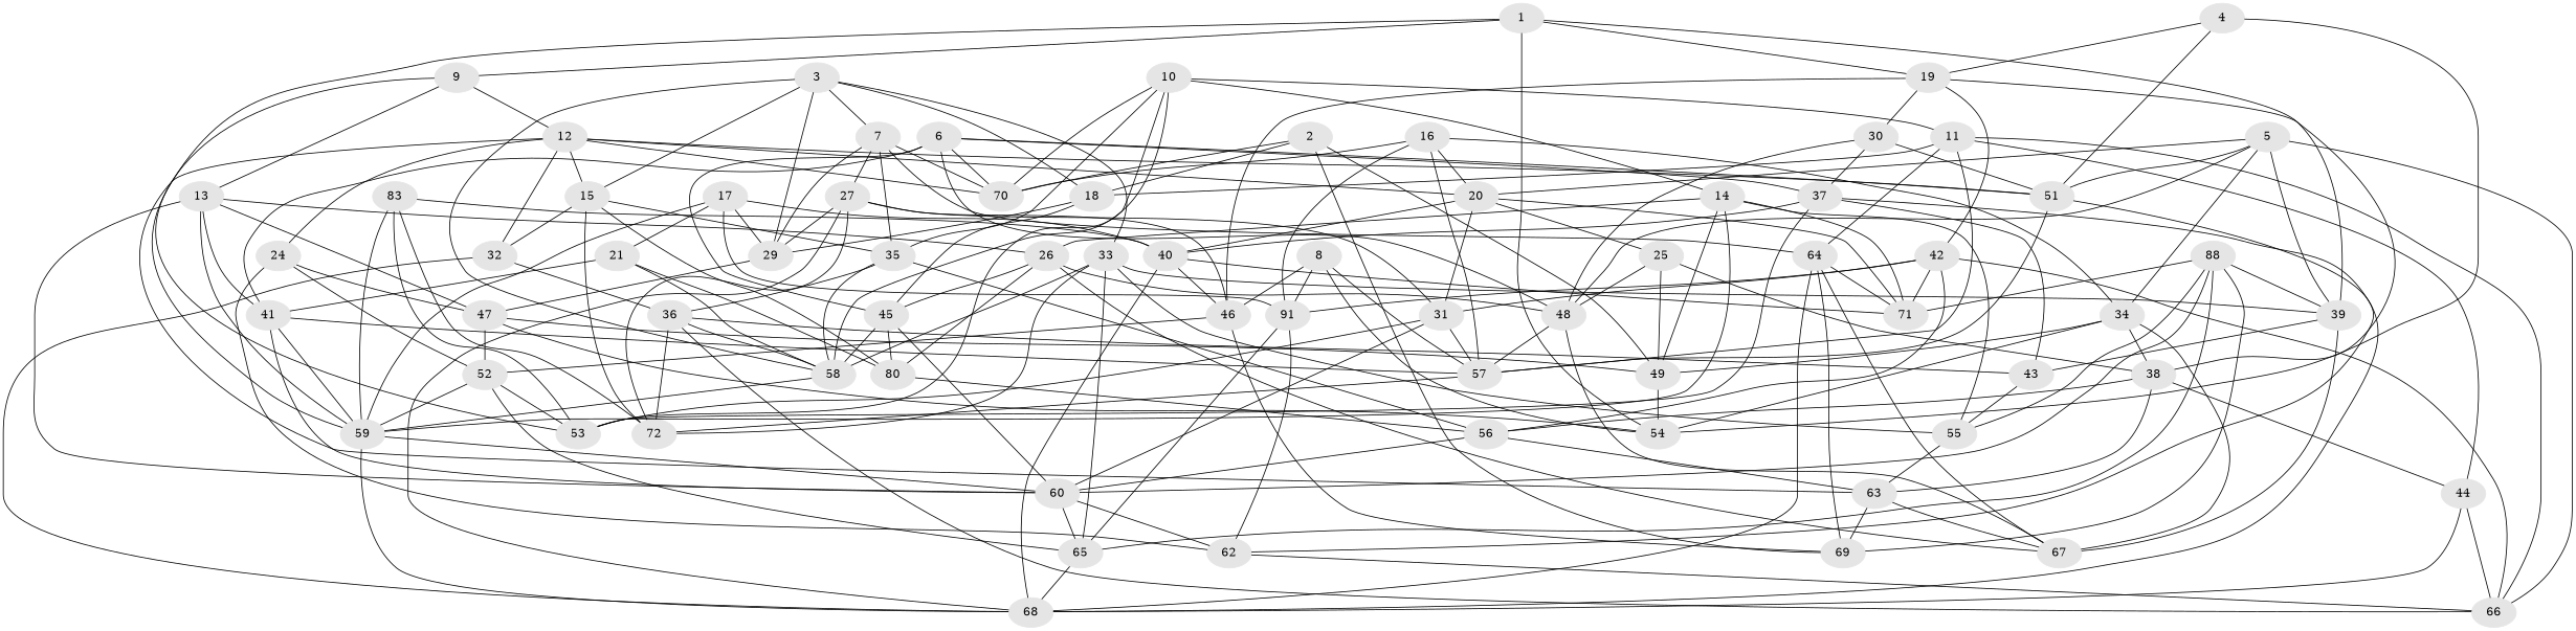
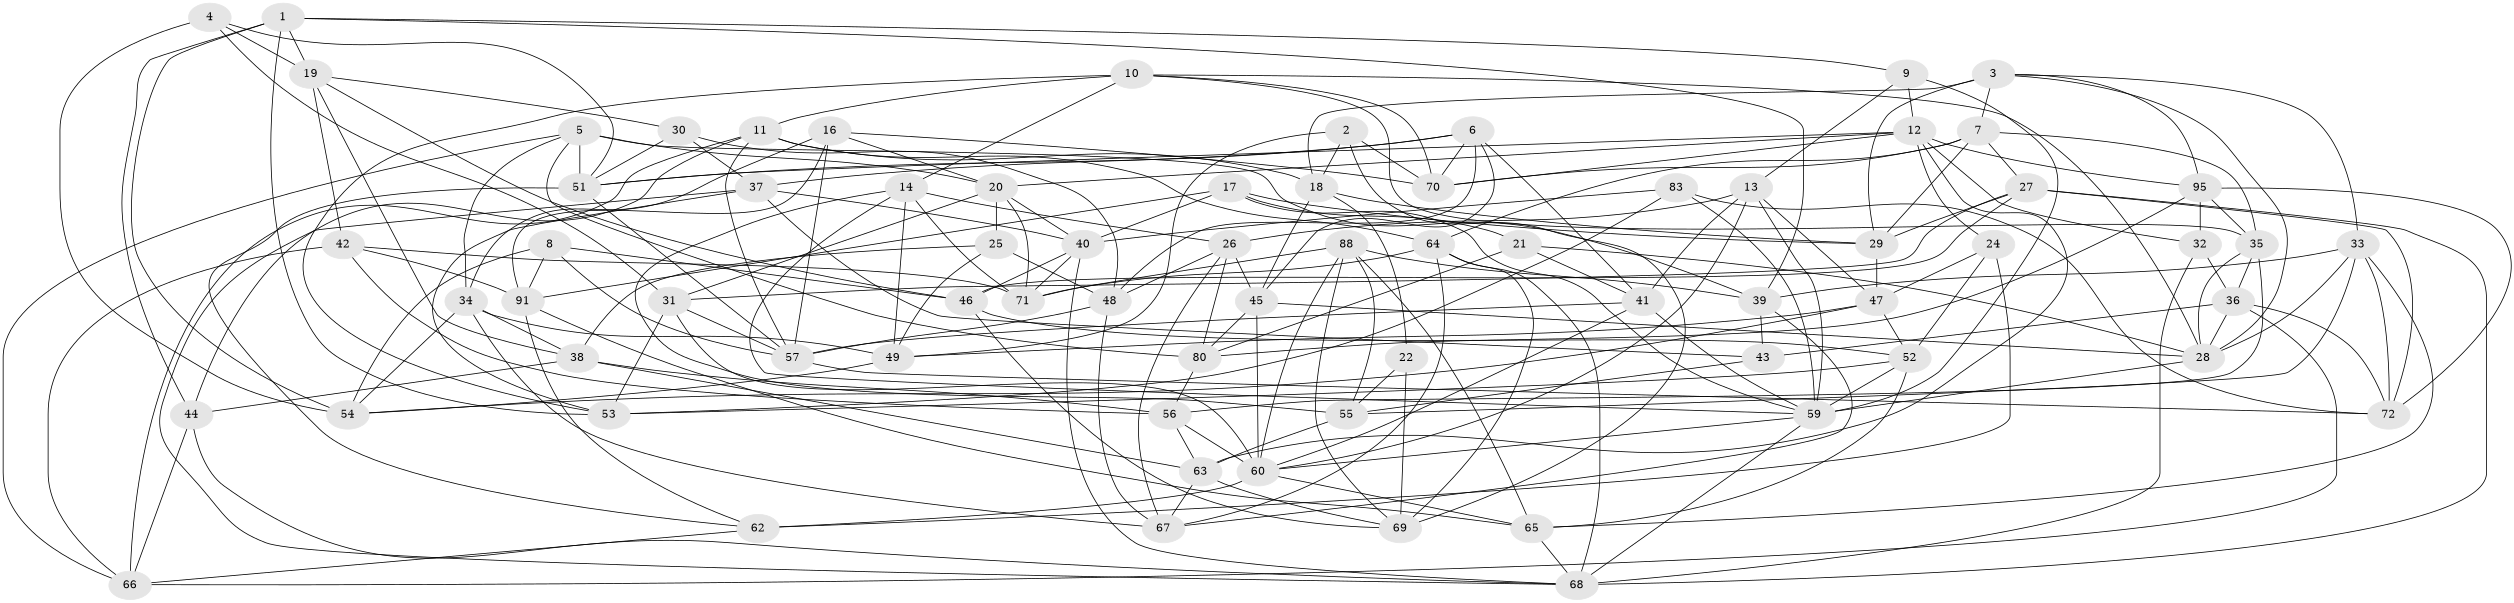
  graph {
    node [color=gray90 style=filled]
    edge [weight=1.0]
    1
    9
    19
    39
    44
    53
    54
    12
    13
    59
    46
    30
    38
    42
    67
    43
    66
    68
    2
    18
    49
    69
    70
    29
    45
+   22
    3
    7
-   15
+   15 [label=95]
    33
-   58
+   58 [label=28]
    27
    35
    64
    n35 [label=80]
    32
    72
    47
    55
    65
    4
    31
    51
    57
    60
    62
    5
    20
    34
    71
    40
    25
    56
    6
    37
    41
    48
    36
    8
    n60 [label=91]
    52
    24
    63
    26
    10
    11
    14
    16
    17
    21
    n71 [label=83]
    n72 [label=88]
    1 -- 9
    1 -- 19
    1 -- 39
+   1 -- 44
    1 -- 53
    1 -- 54
    9 -- 12
    9 -- 13
    9 -- 59
    19 -- 46
    19 -- 30
    19 -- 38
    19 -- 42
    39 -- 67
    39 -- 43
    44 -- 66
    44 -- 68
    12 -- 70
    12 -- 15
    12 -- 32
    12 -- 51
    12 -- 20
    12 -- 24
    12 -- 63
    13 -- 59
    13 -- 47
    13 -- 60
    13 -- 41
    13 -- 26
    59 -- 68
    59 -- 60
    46 -- 69
    46 -- 52
    30 -- 51
    30 -- 37
    30 -- 48
    38 -- 44
    38 -- 56
    38 -- 63
    42 -- 66
    42 -- 71
    42 -- 56
    42 -- n60
    43 -- 55
    2 -- 18
    2 -- 49
    2 -- 69
    2 -- 70
    18 -- 29
    18 -- 45
+   18 -- 22
    49 -- 54
    29 -- 47
    45 -- 58
    45 -- n35
    45 -- 60
+   22 -- 69
+   22 -- 55
    3 -- 18
    3 -- 29
    3 -- 7
    3 -- 15
    3 -- 33
    3 -- 58
    7 -- 70
    7 -- 29
    7 -- 27
    7 -- 35
    7 -- 64
    15 -- 35
    15 -- n35
    15 -- 32
    15 -- 72
    33 -- 39
    33 -- 58
    33 -- 72
    33 -- 55
    33 -- 65
    58 -- 59
    27 -- 46
    27 -- 68
    27 -- 29
    27 -- 72
    27 -- 31
    35 -- 58
    35 -- 56
    35 -- 36
    64 -- 67
    64 -- 68
    64 -- 69
    64 -- 71
    n35 -- 56
    32 -- 68
    32 -- 36
    47 -- 54
    47 -- 49
    47 -- 52
    55 -- 63
    65 -- 68
    4 -- 19
    4 -- 54
-   42 -- 31
+   4 -- 31
    4 -- 51
    31 -- 53
    31 -- 57
    31 -- 60
    51 -- 57
    51 -- 62
    57 -- 72
    60 -- 65
    60 -- 62 [weight=2.0]
    62 -- 66
    5 -- 39
    5 -- 66
-   5 -- 48
+   5 -- n35
    5 -- 51
    5 -- 20
    5 -- 34
    20 -- 31
    20 -- 71
    20 -- 40
    20 -- 25
    34 -- 54
    34 -- 38
    34 -- 67
    34 -- 49
    40 -- 46
    40 -- 68
    40 -- 71
    25 -- 38
    25 -- 49
    25 -- 48
    56 -- 60
    56 -- 63
    6 -- 70
    6 -- 45
    6 -- 51
    6 -- 37
    6 -- 41
    6 -- 48
    37 -- 53
    37 -- 43
    37 -- 68
    37 -- 40
    41 -- 59
    41 -- 57
    41 -- 60
    48 -- 67
    48 -- 57
    36 -- 43
    36 -- 66
    36 -- 58
    36 -- 72
    8 -- 54
    8 -- 46
    8 -- 57
    8 -- n60
    n60 -- 65
    n60 -- 62
    52 -- 53
    52 -- 59
    52 -- 65
    24 -- 47
    24 -- 62
    24 -- 52
    63 -- 67
    63 -- 69
    26 -- 67
    26 -- 45
    26 -- n35
    26 -- 48
    10 -- 53
    10 -- 70
    10 -- 58
    10 -- 35
    10 -- 11
    10 -- 14
    11 -- 44
    11 -- 66
    11 -- 18
    11 -- 64
    11 -- 57
    14 -- 59
    14 -- 49
    14 -- 55
    14 -- 71
    14 -- 26
    16 -- 70
    16 -- 57
    16 -- 20
    16 -- 34
    16 -- n60
    17 -- 59
    17 -- 29
    17 -- 40
    17 -- n60
    17 -- 21
    21 -- 58
    21 -- n35
    21 -- 41
    n71 -- 53
    n71 -- 59
    n71 -- 72
    n71 -- 40
    n72 -- 39
    n72 -- 69
    n72 -- 55
    n72 -- 65
    n72 -- 60
    n72 -- 71
  }
